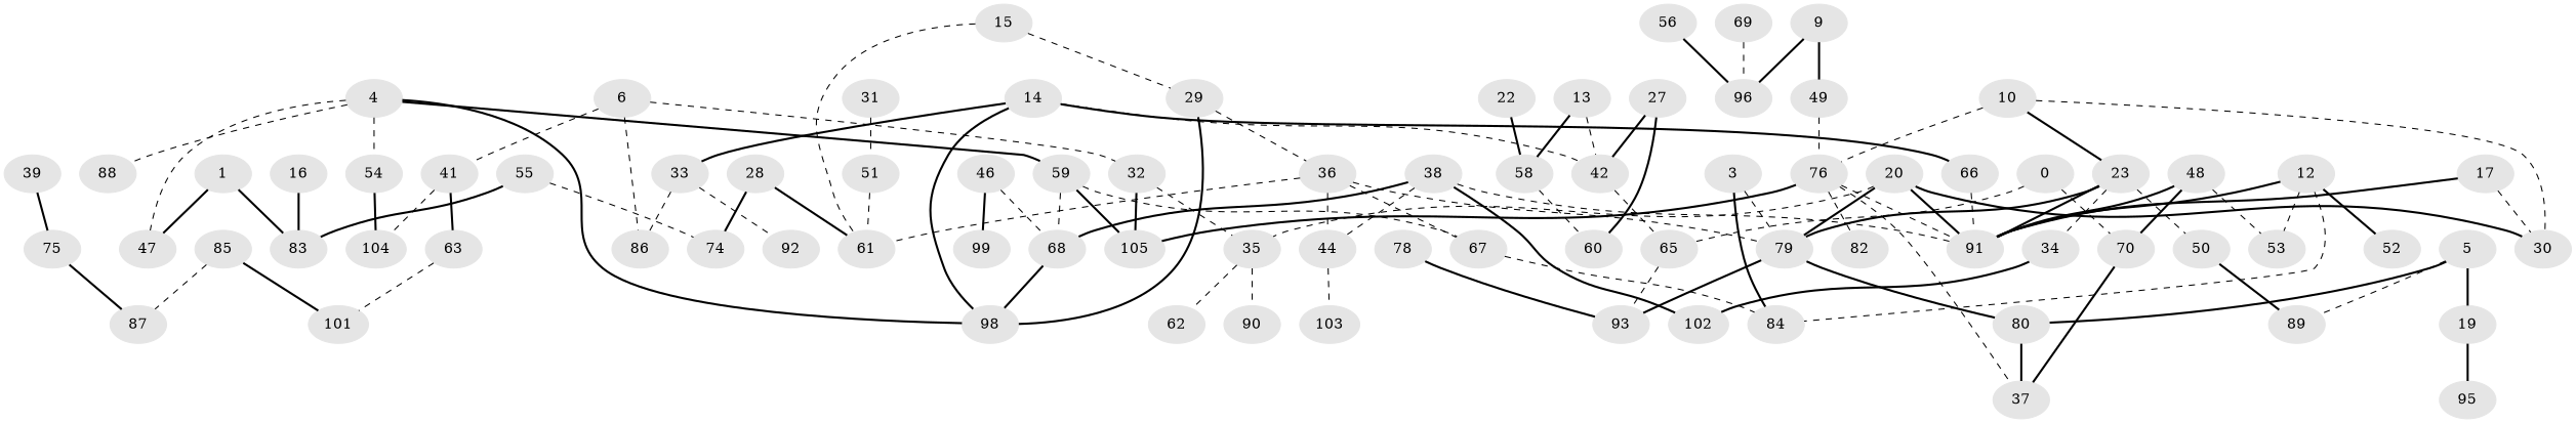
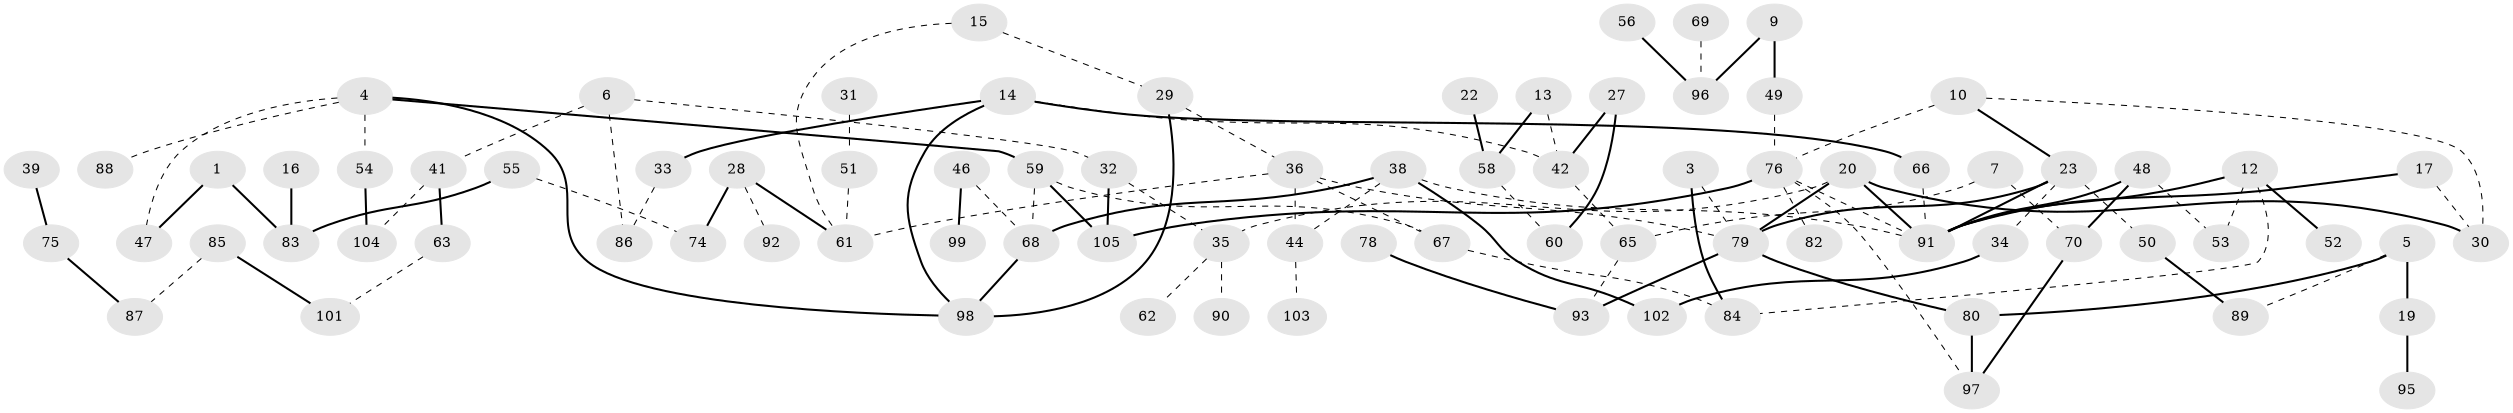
  graph {
    node [color=gray90 style=filled]
    edge [style=dashed weight=1.0]
    1
    47
    83
    3
    79
    84
    80
    93
    4
    54
    88
    98
    59
    104
    5
    19
    89
    95
-   97 [label=37]
+   97
    6
    32
    41
    86
    35
    105
    63
-   7 [label=0]
+   7
    65
    70
    56
    96
    9
    49
    76
    10
    23
    30
    91
    34
    50
    82
    12
    52
    53
    13
    58
    42
    60
    78
    14
    33
    66
    92
    15
    29
    61
    36
    16
    17
    20
    62
    90
    22
    102
    27
    28
    74
    44
    67
    31
    51
    103
    38
    68
    39
    75
    87
    101
    46
    99
    48
    55
    69
    85
    1 -- 47 [style=bold]
    1 -- 83 [style=bold]
    3 -- 79
    3 -- 84 [style=bold]
    79 -- 80 [style=bold]
    79 -- 93 [style=bold]
    80 -- 97 [style=bold]
    4 -- 47
    4 -- 54
    4 -- 88
    4 -- 98 [style=bold]
    4 -- 59 [style=bold]
    54 -- 104 [style=bold]
    59 -- 105 [style=bold]
    59 -- 67
    59 -- 68
    5 -- 80 [style=bold]
    5 -- 19 [style=bold]
    5 -- 89
    19 -- 95 [style=bold]
    6 -- 32
    6 -- 41
    6 -- 86
    32 -- 35
    32 -- 105 [style=bold]
    41 -- 104
    41 -- 63 [style=bold]
    35 -- 62
    35 -- 90
    63 -- 101
    7 -- 65
    7 -- 70
    65 -- 93
    70 -- 97 [style=bold]
    56 -- 96 [style=bold]
    9 -- 96 [style=bold]
    9 -- 49 [style=bold]
    49 -- 76
    76 -- 97
    76 -- 105 [style=bold]
    76 -- 91
    76 -- 82
    10 -- 76 [weight=2.0]
    10 -- 23 [style=bold]
    10 -- 30
    23 -- 79 [style=bold]
    23 -- 91 [style=bold]
    23 -- 34
    23 -- 50
    34 -- 102 [style=bold]
    50 -- 89 [style=bold]
    12 -- 84
    12 -- 91 [style=bold]
    12 -- 52 [style=bold]
    12 -- 53
    13 -- 58 [style=bold]
    13 -- 42
    58 -- 60
    42 -- 65
    78 -- 93 [style=bold]
    14 -- 98 [style=bold]
    14 -- 42
    14 -- 33 [style=bold]
    14 -- 66 [style=bold]
    33 -- 86
-   33 -- 92
+   28 -- 92
    66 -- 91
    15 -- 29
    15 -- 61
    29 -- 98 [style=bold]
    29 -- 36
    36 -- 79
    36 -- 61
    36 -- 44
    36 -- 67
    16 -- 83 [style=bold]
    17 -- 30 [weight=2.0]
    17 -- 91 [style=bold]
    20 -- 79 [style=bold]
    20 -- 35
    20 -- 30 [style=bold]
    20 -- 91 [style=bold]
    22 -- 58 [style=bold]
    27 -- 42 [style=bold]
    27 -- 60 [style=bold]
    28 -- 61 [style=bold]
    28 -- 74 [style=bold]
    44 -- 103
    67 -- 84
    31 -- 51
    51 -- 61
    38 -- 91
    38 -- 102 [style=bold]
    38 -- 44
    38 -- 68 [style=bold]
    68 -- 98 [style=bold]
    39 -- 75 [style=bold]
    75 -- 87 [style=bold]
    46 -- 68
    46 -- 99 [style=bold]
    48 -- 70 [style=bold]
    48 -- 91 [style=bold]
    48 -- 53
    55 -- 83 [style=bold]
    55 -- 74
    69 -- 96
    85 -- 87
    85 -- 101 [style=bold]
  }
